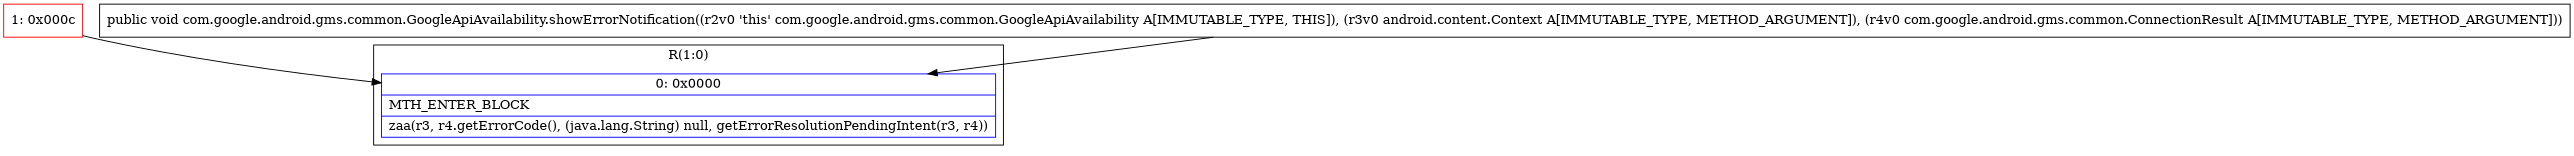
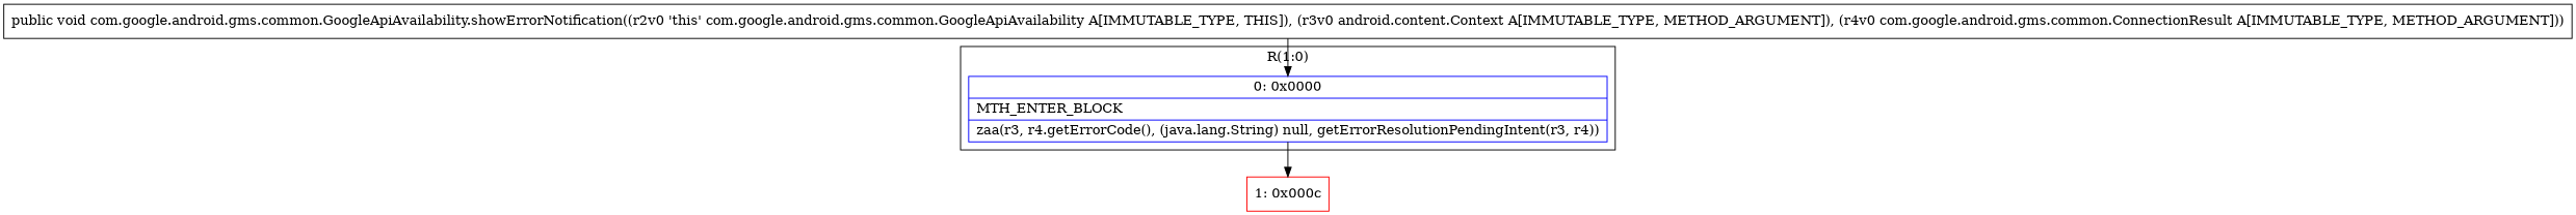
  digraph {
    node [shape=record]
    n1 [color=blue label="{0\:\ 0x0000|MTH_ENTER_BLOCK\l|zaa(r3, r4.getErrorCode(), (java.lang.String) null, getErrorResolutionPendingIntent(r3, r4))\l}"]
    n2 [color=red label="{1\:\ 0x000c}"]
    n3 [label="{public void com.google.android.gms.common.GoogleApiAvailability.showErrorNotification((r2v0 'this' com.google.android.gms.common.GoogleApiAvailability A[IMMUTABLE_TYPE, THIS]), (r3v0 android.content.Context A[IMMUTABLE_TYPE, METHOD_ARGUMENT]), (r4v0 com.google.android.gms.common.ConnectionResult A[IMMUTABLE_TYPE, METHOD_ARGUMENT])) }"]
    subgraph cluster_1 {
      label="R(1:0)"
      n1
    }
-   n2 -> n1
+   n1 -> n2
    n3 -> n1
  }
